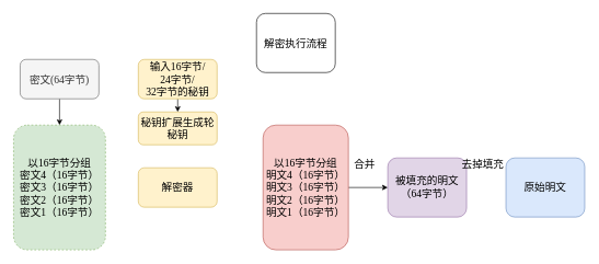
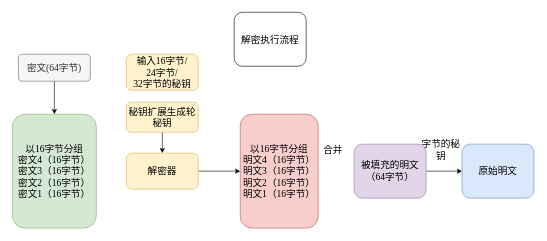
  <mxCell id="0" />
  <mxCell id="1" parent="0" />
  <mxCell id="2" value="&lt;font style=&quot;font-size: 16px;&quot; face=&quot;Comic Sans MS&quot;&gt;解密执行流程&lt;/font&gt;" style="rounded=1;whiteSpace=wrap;html=1;" vertex="1" parent="1"><mxGeometry x="390" y="20" width="120" height="90" as="geometry" /></mxCell>
  <mxCell id="3" style="edgeStyle=orthogonalEdgeStyle;rounded=0;orthogonalLoop=1;jettySize=auto;html=1;exitX=0.5;exitY=1;exitDx=0;exitDy=0;entryX=0.5;entryY=0;entryDx=0;entryDy=0;fontSize=16;fontFamily=Comic Sans MS;" edge="1" parent="1" source="4" target="5"><mxGeometry relative="1" as="geometry" /></mxCell>
- <mxCell id="4" value="密文(64字节)" style="rounded=1;whiteSpace=wrap;html=1;fontSize=16;fontFamily=Comic Sans MS;fillColor=#f5f5f5;fontColor=#333333;strokeColor=#666666;" vertex="1" parent="1"><mxGeometry x="30" y="90" width="120" height="60" as="geometry" /></mxCell>
- <mxCell id="5" value="以16字节分组&lt;br style=&quot;font-size: 16px;&quot;&gt;密文4（16字节）&lt;br style=&quot;font-size: 16px;&quot;&gt;密文3（16字节）&lt;br style=&quot;font-size: 16px;&quot;&gt;密文2（16字节）&lt;br style=&quot;font-size: 16px;&quot;&gt;密文1（16字节）" style="rounded=1;whiteSpace=wrap;html=1;fontSize=16;fontFamily=Comic Sans MS;fillColor=#d5e8d4;strokeColor=#82b366;dashed=1;" vertex="1" parent="1"><mxGeometry x="20" y="190" width="140" height="190" as="geometry" /></mxCell>
- <mxCell id="6" style="edgeStyle=orthogonalEdgeStyle;rounded=0;orthogonalLoop=1;jettySize=auto;html=1;exitX=0.5;exitY=1;exitDx=0;exitDy=0;entryX=0.5;entryY=0;entryDx=0;entryDy=0;fontSize=16;fontFamily=Comic Sans MS;" edge="1" parent="1" source="7" target="9"><mxGeometry relative="1" as="geometry" /></mxCell>
+ <mxCell id="4" value="密文(64字节)" style="rounded=1;whiteSpace=wrap;html=1;fontSize=16;fontFamily=Comic Sans MS;fillColor=#f5f5f5;fontColor=#333333;strokeColor=#666666;" vertex="1" parent="1"><mxGeometry x="30" y="90" width="120" height="45" as="geometry" /></mxCell>
+ <mxCell id="5" value="以16字节分组&lt;br style=&quot;font-size: 16px;&quot;&gt;密文4（16字节）&lt;br style=&quot;font-size: 16px;&quot;&gt;密文3（16字节）&lt;br style=&quot;font-size: 16px;&quot;&gt;密文2（16字节）&lt;br style=&quot;font-size: 16px;&quot;&gt;密文1（16字节）" style="rounded=1;whiteSpace=wrap;html=1;fontSize=16;fontFamily=Comic Sans MS;fillColor=#d5e8d4;strokeColor=#82b366;" vertex="1" parent="1"><mxGeometry x="20" y="190" width="140" height="190" as="geometry" /></mxCell>
  <mxCell id="7" value="输入16字节/&lt;br style=&quot;font-size: 16px;&quot;&gt;24字节/&lt;br style=&quot;font-size: 16px;&quot;&gt;32字节的秘钥" style="rounded=1;whiteSpace=wrap;html=1;fontSize=16;fontFamily=Comic Sans MS;fillColor=#fff2cc;strokeColor=#d6b656;" vertex="1" parent="1"><mxGeometry x="210" y="90" width="120" height="60" as="geometry" /></mxCell>
+ <mxCell id="8" style="edgeStyle=orthogonalEdgeStyle;rounded=0;orthogonalLoop=1;jettySize=auto;html=1;exitX=0.5;exitY=1;exitDx=0;exitDy=0;entryX=0.5;entryY=0;entryDx=0;entryDy=0;fontSize=16;fontFamily=Comic Sans MS;" edge="1" parent="1" source="9" target="11"><mxGeometry relative="1" as="geometry" /></mxCell>
  <mxCell id="9" value="秘钥扩展生成轮秘钥" style="rounded=1;whiteSpace=wrap;html=1;fontSize=16;fontFamily=Comic Sans MS;fillColor=#fff2cc;strokeColor=#d6b656;" vertex="1" parent="1"><mxGeometry x="210" y="170" width="120" height="50" as="geometry" /></mxCell>
+ <mxCell id="10" style="edgeStyle=orthogonalEdgeStyle;rounded=0;orthogonalLoop=1;jettySize=auto;html=1;exitX=1;exitY=0.5;exitDx=0;exitDy=0;entryX=0;entryY=0.5;entryDx=0;entryDy=0;fontSize=16;fontFamily=Comic Sans MS;" edge="1" parent="1" source="11" target="13"><mxGeometry relative="1" as="geometry" /></mxCell>
  <mxCell id="11" value="解密器" style="rounded=1;whiteSpace=wrap;html=1;fontSize=16;fontFamily=Comic Sans MS;fillColor=#fff2cc;strokeColor=#d6b656;" vertex="1" parent="1"><mxGeometry x="210" y="255" width="120" height="60" as="geometry" /></mxCell>
- <mxCell id="12" style="edgeStyle=orthogonalEdgeStyle;rounded=0;orthogonalLoop=1;jettySize=auto;html=1;exitX=1;exitY=0.5;exitDx=0;exitDy=0;entryX=0;entryY=0.5;entryDx=0;entryDy=0;fontSize=16;fontFamily=Comic Sans MS;" edge="1" parent="1" source="13" target="15"><mxGeometry relative="1" as="geometry" /></mxCell>
  <mxCell id="13" value="以16字节分组&lt;br style=&quot;font-size: 16px;&quot;&gt;明文4（16字节）&lt;br style=&quot;font-size: 16px;&quot;&gt;明文3（16字节）&lt;br style=&quot;font-size: 16px;&quot;&gt;明文2（16字节）&lt;br style=&quot;font-size: 16px;&quot;&gt;明文1（16字节）" style="rounded=1;whiteSpace=wrap;html=1;fontSize=16;fontFamily=Comic Sans MS;fillColor=#f8cecc;strokeColor=#b85450;" vertex="1" parent="1"><mxGeometry x="400" y="190" width="130" height="190" as="geometry" /></mxCell>
+ <mxCell id="14" style="edgeStyle=orthogonalEdgeStyle;rounded=0;orthogonalLoop=1;jettySize=auto;html=1;exitX=1;exitY=0.5;exitDx=0;exitDy=0;fontSize=16;fontFamily=Comic Sans MS;" edge="1" parent="1" source="15" target="17"><mxGeometry relative="1" as="geometry" /></mxCell>
  <mxCell id="15" value="被填充的明文&lt;br style=&quot;font-size: 16px;&quot;&gt;（64字节）" style="rounded=1;whiteSpace=wrap;html=1;fontSize=16;fontFamily=Comic Sans MS;fillColor=#e1d5e7;strokeColor=#9673a6;" vertex="1" parent="1"><mxGeometry x="590" y="240" width="120" height="90" as="geometry" /></mxCell>
  <mxCell id="16" value="&lt;font style=&quot;font-size: 16px;&quot;&gt;合并&lt;/font&gt;" style="rounded=1;whiteSpace=wrap;html=1;fillColor=none;strokeColor=none;fontSize=16;fontFamily=Comic Sans MS;" vertex="1" parent="1"><mxGeometry x="520" y="220" width="70" height="60" as="geometry" /></mxCell>
  <mxCell id="17" value="原始明文" style="rounded=1;whiteSpace=wrap;html=1;fontSize=16;fontFamily=Comic Sans MS;fillColor=#dae8fc;strokeColor=#6c8ebf;" vertex="1" parent="1"><mxGeometry x="770" y="240" width="120" height="90" as="geometry" /></mxCell>
- <mxCell id="18" value="&lt;font style=&quot;font-size: 16px;&quot;&gt;去掉填充&lt;/font&gt;" style="rounded=1;whiteSpace=wrap;html=1;fillColor=none;strokeColor=none;fontSize=16;fontFamily=Comic Sans MS;" vertex="1" parent="1"><mxGeometry x="700" y="220" width="70" height="60" as="geometry" /></mxCell>
+ <mxCell id="18" value="&lt;font style=&quot;font-size: 16px;&quot;&gt;字节的秘钥&lt;/font&gt;" style="rounded=1;whiteSpace=wrap;html=1;fillColor=none;strokeColor=none;fontSize=16;fontFamily=Comic Sans MS;" vertex="1" parent="1"><mxGeometry x="700" y="220" width="70" height="60" as="geometry" /></mxCell>
